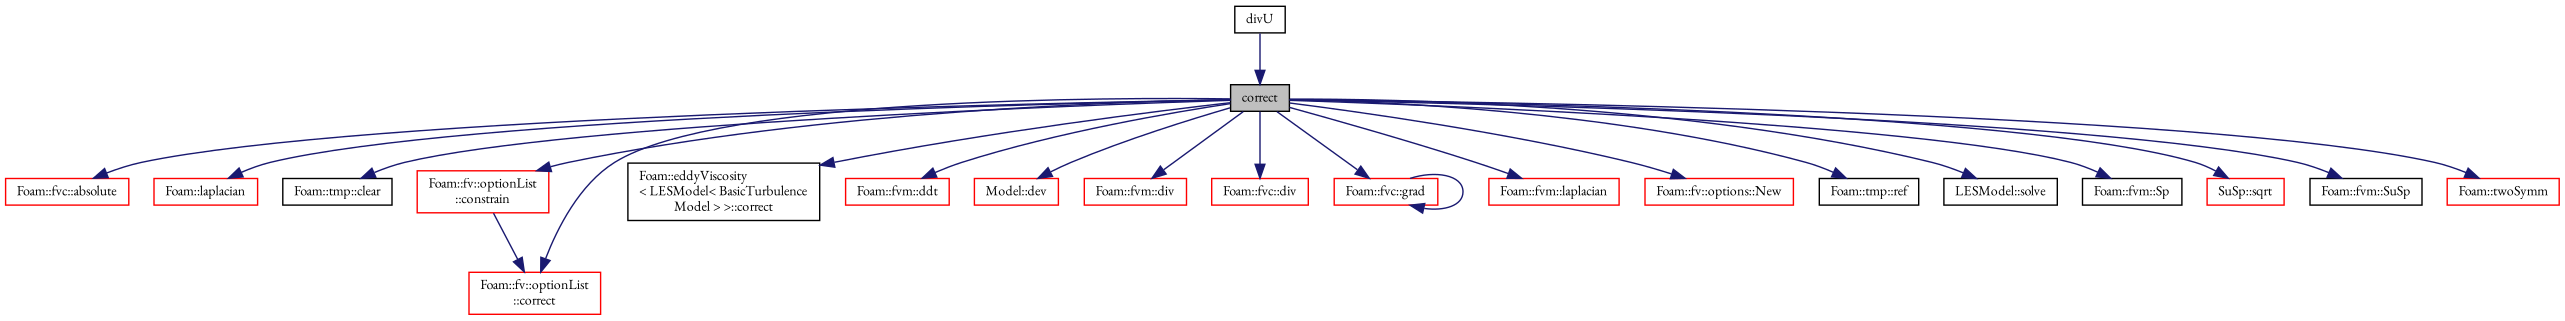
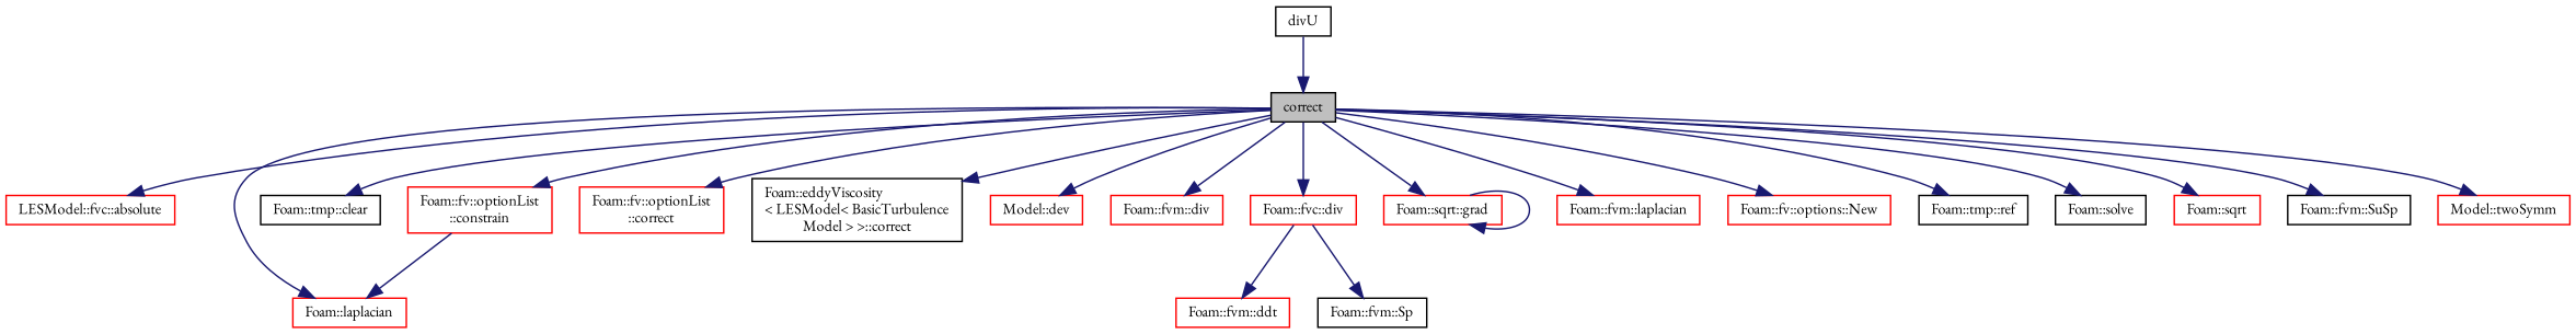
  digraph {
    fontname="EB Garamond"
    rankdir=TB
    node [color=red fontname="EB Garamond" fontsize=10 shape=record]
    edge [color=midnightblue fontname="EB Garamond" fontsize=10 labelfontname=Helvetica labelfontsize=10 style=solid]
    n1 [color=black fillcolor=grey75 fontcolor=black height=0.2 label=correct style=filled width=0.4]
-   n2 [height=0.2 label="Foam::fvc::absolute" width=0.4]
+   n2 [height=0.2 label="LESModel::fvc::absolute" width=0.4]
    n3 [height=0.2 label="Foam::laplacian" width=0.4]
    n4 [color=black height=0.2 label="Foam::tmp::clear" width=0.4]
    n5 [height=0.2 label="Foam::fv::optionList\l::constrain" width=0.4]
    n6 [height=0.2 label="Foam::fv::optionList\l::correct" width=0.4]
    n7 [color=black height=0.2 label="Foam::eddyViscosity\l\< LESModel\< BasicTurbulence\lModel \> \>::correct" width=0.4]
    n8 [height=0.2 label="Foam::fvm::ddt" width=0.4]
    n9 [height=0.2 label="Model::dev" width=0.4]
    n10 [height=0.2 label="Foam::fvm::div" width=0.4]
    n11 [height=0.2 label="Foam::fvc::div" width=0.4]
-   n12 [height=0.2 label="Foam::fvc::grad" width=0.4]
+   n12 [height=0.2 label="Foam::sqrt::grad" width=0.4]
    n13 [height=0.2 label="Foam::fvm::laplacian" width=0.4]
    n14 [height=0.2 label="Foam::fv::options::New" width=0.4]
    n15 [color=black height=0.2 label="Foam::tmp::ref" width=0.4]
-   n16 [color=black height=0.2 label="LESModel::solve" width=0.4]
+   n16 [color=black height=0.2 label="Foam::solve" width=0.4]
    n17 [color=black height=0.2 label="Foam::fvm::Sp" width=0.4]
-   n18 [height=0.2 label="SuSp::sqrt" width=0.4]
+   n18 [height=0.2 label="Foam::sqrt" width=0.4]
    n19 [color=black height=0.2 label="Foam::fvm::SuSp" width=0.4]
-   n20 [height=0.2 label="Foam::twoSymm" width=0.4]
+   n20 [height=0.2 label="Model::twoSymm" width=0.4]
    n21 [color=black height=0.2 label=divU width=0.4]
    n1 -> n2
    n1 -> n3
    n1 -> n4
    n1 -> n5
    n1 -> n6
    n1 -> n7
-   n1 -> n8
+   n11 -> n8
    n1 -> n9
    n1 -> n10
    n1 -> n11
    n1 -> n12
    n1 -> n13
    n1 -> n14
    n1 -> n15
    n1 -> n16
-   n1 -> n17
+   n11 -> n17
    n1 -> n18
    n1 -> n19
    n1 -> n20
-   n5 -> n6
+   n5 -> n3
    n12 -> n12
    n21 -> n1
  }
